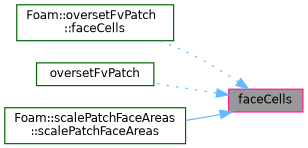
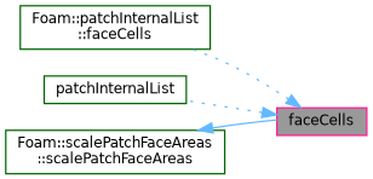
  digraph {
    rankdir=RL
    node [color=darkgreen fillcolor=white fontname=Helvetica fontsize=10 shape=box style=filled]
    edge [color=steelblue1 dir=back fontname=Helvetica fontsize=10 labelfontname=Helvetica labelfontsize=10 style=dotted]
    n1 [color=deeppink fillcolor=grey60 fontcolor=black height=0.2 label=faceCells width=0.4]
-   n2 [height=0.2 label="Foam::oversetFvPatch\l::faceCells" width=0.4]
-   n3 [height=0.2 label=oversetFvPatch width=0.4]
+   n2 [height=0.2 label="Foam::patchInternalList\l::faceCells" width=0.4]
+   n3 [height=0.2 label=patchInternalList width=0.4]
    n4 [height=0.2 label="Foam::scalePatchFaceAreas\l::scalePatchFaceAreas" width=0.4]
    n1 -> n2
    n1 -> n3
-   n1 -> n4 [style=solid]
+   n4 -> n1 [style=solid]
  }
